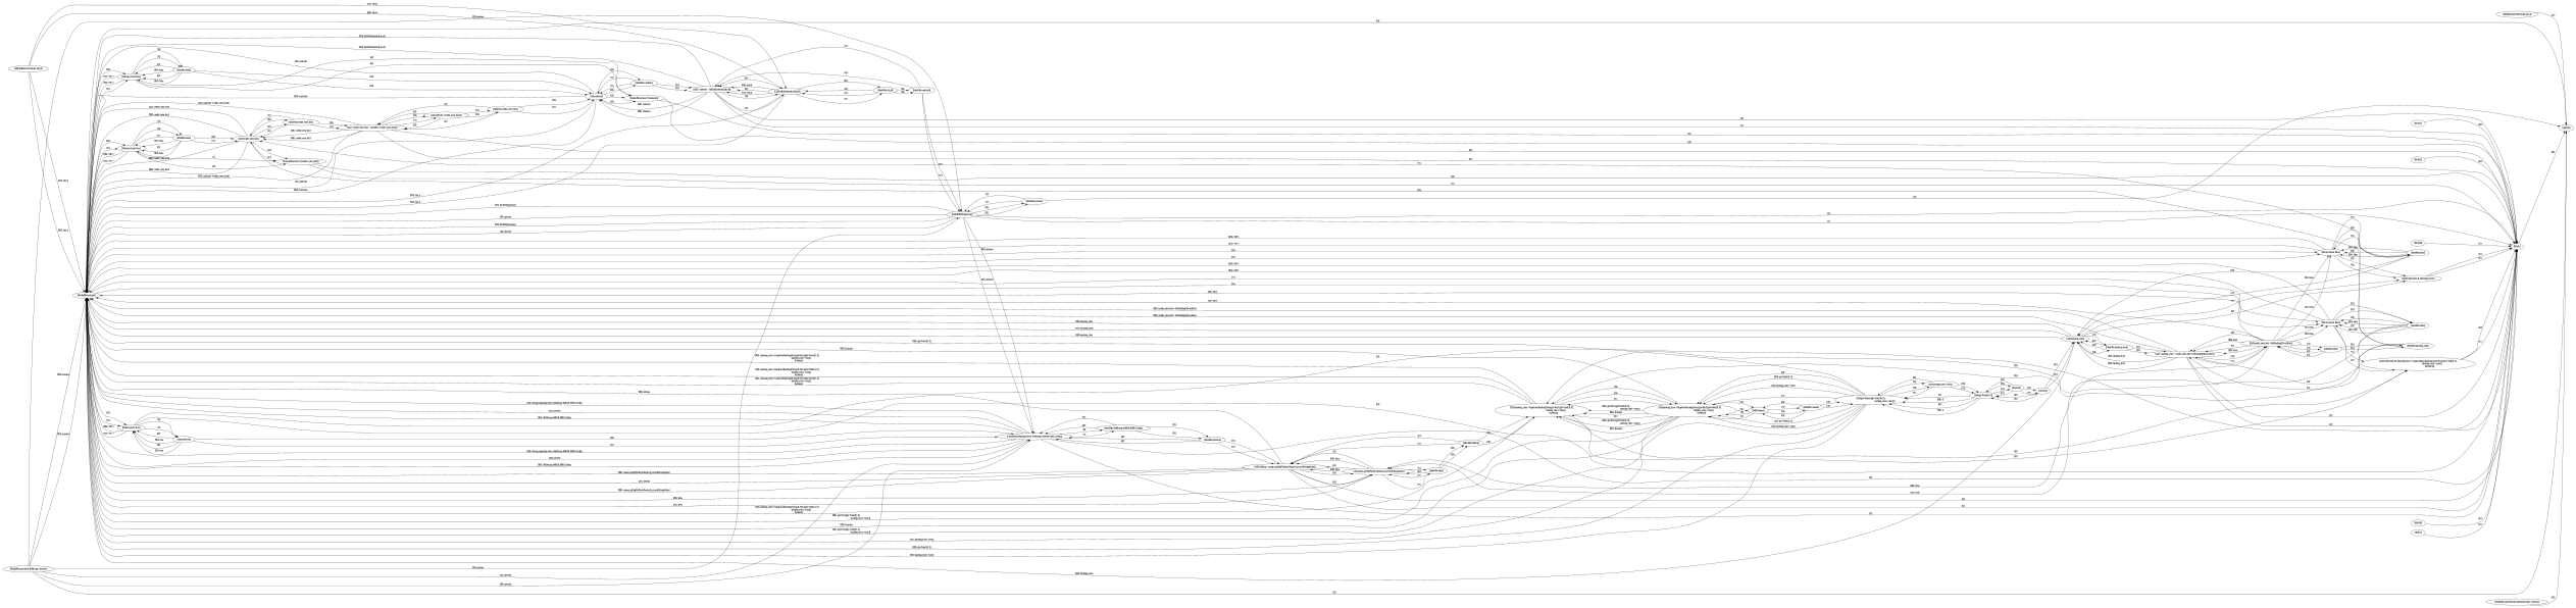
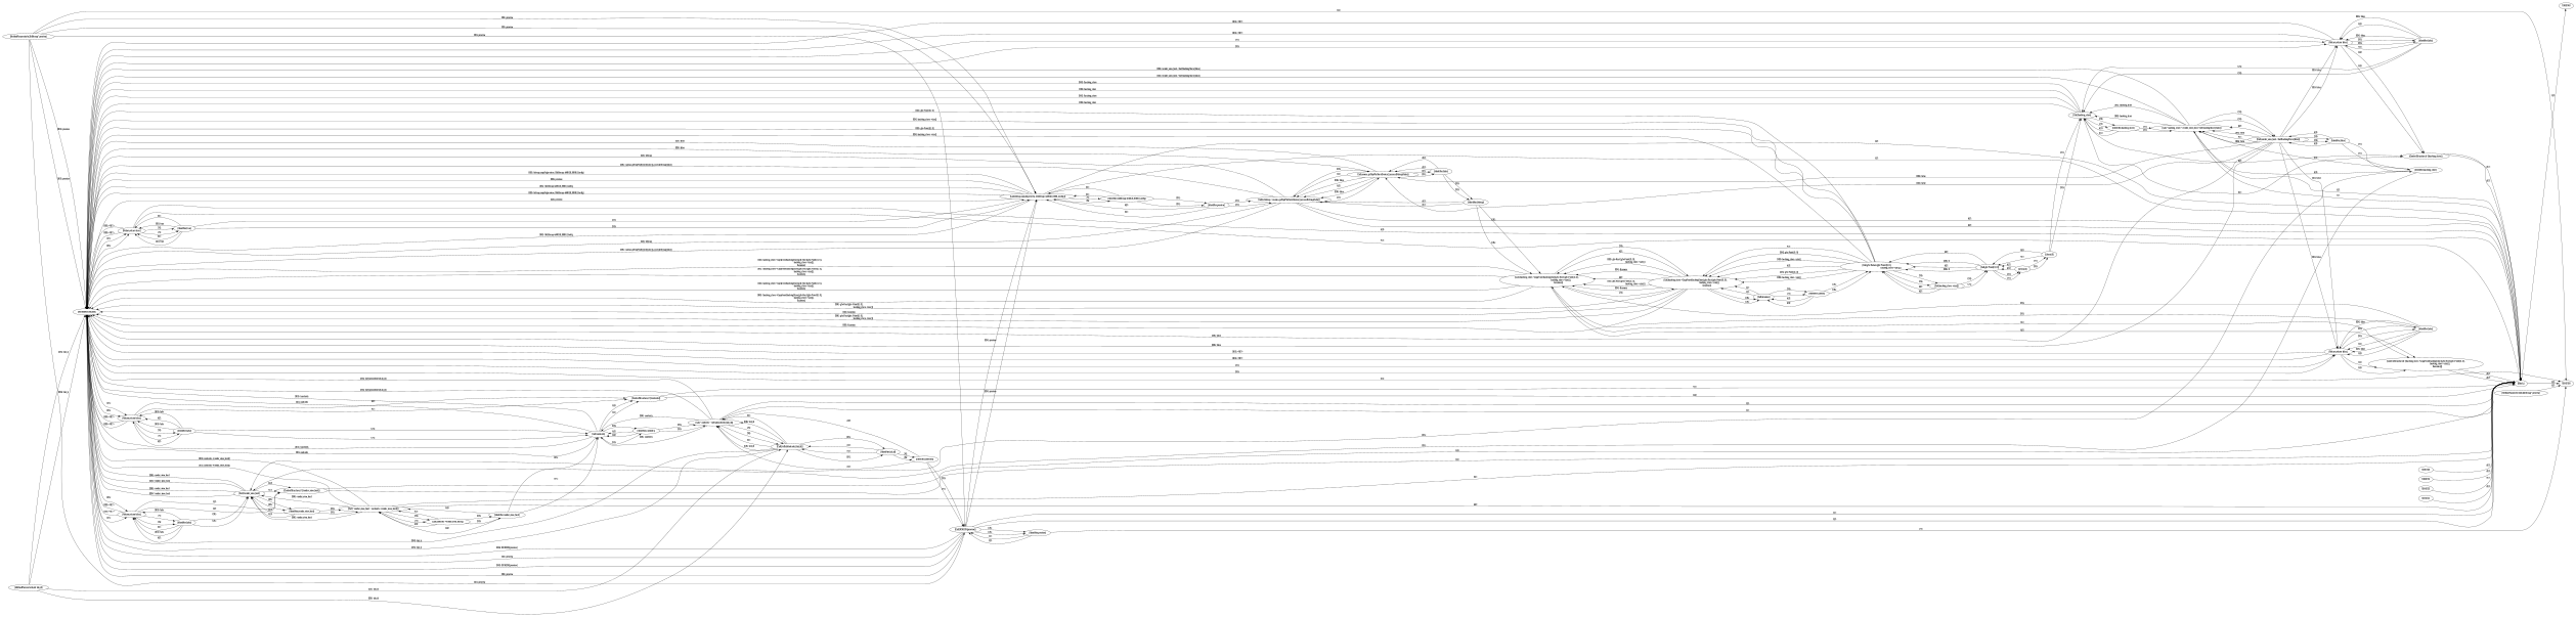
  digraph {
    fontname=Oswald
    rankdir=LR
    node [fontname=Oswald]
    edge [fontname=Oswald]
    n1 [label="(MethodReturn,bool)"]
    n2 [label="(Return,return false;)"]
    n3 [label="(Return,return false;)"]
    n4 [label="(Return,return false;)"]
    n5 [label="(Return,return true;)"]
    n6 [label="(Return,return false;)"]
    1000100
    n8 [label="(Identifier,false)"]
    n9 [label="(ControlStructure,if (!render_view_host))"]
    n10 [label="(ControlStructure,if (!backing_store))"]
    n11 [label="(Identifier,false)"]
    n12 [label="(ControlStructure,if (!backing_store->CopyFromBackingStore(gfx::Rect(gfx::Point(0, 0),\n                                                     backing_store->size()),\n                                            &canvas)))"]
    n13 [label="(Identifier,false)"]
    n14 [label="(Block,)"]
    n15 [label="(Identifier,true)"]
    n16 [label="(ControlStructure,if (!contents))"]
    n17 [label="(Identifier,false)"]
    n18 [label="(MethodParameterIn,int tab_id)"]
    n19 [label="(Call,GetTabContents(tab_id))"]
    n20 [label="(Call,* contents = GetTabContents(tab_id))"]
    n21 [label="(Identifier,tab_id)"]
-   n22 [label="(MethodParameterOut,int tab_id)"]
    n23 [label="(MethodParameterIn,SkBitmap* preview)"]
    n24 [label="(Call,DCHECK(preview))"]
    n25 [label="(Call,bitmap.copyTo(preview, SkBitmap::kARGB_8888_Config))"]
    n26 [label="(Identifier,preview)"]
    n27 [label="(Identifier,SkBitmap::kARGB_8888_Config)"]
-   n28 [label="(MethodParameterOut,ControlStructure* preview)"]
+   n28 [label="(MethodParameterOut,SkBitmap* preview)"]
    n29 [label="(Call,!render_view_host)"]
    n30 [label="(Identifier,render_view_host)"]
    n31 [label="(Call,* backing_store = render_view_host->GetBackingStore(false))"]
    n32 [label="(Call,render_view_host->GetBackingStore(false))"]
    n33 [label="(Call,!backing_store)"]
    n34 [label="(Identifier,false)"]
    n35 [label="(Call,canvas.getTopPlatformDevice().accessBitmap(false))"]
    n36 [label="(Identifier,backing_store)"]
    n37 [label="(Identifier,backing_store)"]
    n38 [label="(Call,& bitmap = canvas.getTopPlatformDevice().accessBitmap(false))"]
    n39 [label="(Identifier,false)"]
    n40 [label="(Call,gfx::Return(gfx::Point(0, 0),\n                                                     backing_store->size()))"]
    n41 [label="(Call,backing_store->CopyFromBackingStore(gfx::Rect(gfx::Point(0, 0),\n                                                     backing_store->size()),\n                                            &canvas))"]
    n42 [label="(Call,backing_store->size())"]
    n43 [label="(Call,!backing_store->CopyFromBackingStore(gfx::Rect(gfx::Point(0, 0),\n                                                     backing_store->size()),\n                                            &canvas))"]
    n44 [label="(Call,&canvas)"]
    n45 [label="(Call,gfx::Point(0, 0))"]
    n46 [label="(Literal,0)"]
    n47 [label="(Literal,0)"]
    n48 [label="(Identifier,canvas)"]
    n49 [label="(Identifier,bitmap)"]
    n50 [label="(Identifier,preview)"]
    n51 [label="(Call,!contents)"]
    n52 [label="(Identifier,contents)"]
    n53 [label="(Identifier,contents)"]
    n54 [label="(Call,* render_view_host = contents->render_view_host())"]
    n55 [label="(Call,contents->render_view_host())"]
    n56 [label="(Identifier,render_view_host)"]
    1000106
    1000116
    1000125
    1000135
    1000148
    n1 -> n2 [label="CFG: "]
    n1 -> n2 [label="CFG: "]
    n1 -> n3 [label="CFG: "]
    n1 -> n3 [label="CFG: "]
    n1 -> n4 [label="CFG: "]
    n1 -> n4 [label="CFG: "]
    n1 -> n5 [label="CFG: "]
    n1 -> n5 [label="CFG: "]
    n1 -> n6 [label="CFG: "]
    n1 -> n6 [label="CFG: "]
    n1 -> 1000100 [label="AST: "]
    n2 -> n1 [label="DDG: <RET>"]
    n2 -> n1 [label="DDG: <RET>"]
    n2 -> n8 [label="CFG: "]
    n2 -> n8 [label="CFG: "]
    n2 -> n9 [label="AST: "]
    n2 -> n9 [label="AST: "]
    n3 -> n1 [label="DDG: <RET>"]
    n3 -> n1 [label="DDG: <RET>"]
    n3 -> n10 [label="AST: "]
    n3 -> n10 [label="AST: "]
    n3 -> n11 [label="CFG: "]
    n3 -> n11 [label="CFG: "]
    n4 -> n1 [label="DDG: <RET>"]
    n4 -> n1 [label="DDG: <RET>"]
    n4 -> n12 [label="AST: "]
    n4 -> n12 [label="AST: "]
    n4 -> n13 [label="CFG: "]
    n4 -> n13 [label="CFG: "]
    n5 -> n1 [label="DDG: <RET>"]
    n5 -> n1 [label="DDG: <RET>"]
    n5 -> n14 [label="AST: "]
    n5 -> n14 [label="AST: "]
    n5 -> n15 [label="CFG: "]
    n5 -> n15 [label="CFG: "]
    n6 -> n1 [label="DDG: <RET>"]
    n6 -> n1 [label="DDG: <RET>"]
    n6 -> n16 [label="AST: "]
    n6 -> n16 [label="AST: "]
    n6 -> n17 [label="CFG: "]
    n6 -> n17 [label="CFG: "]
    n8 -> n2 [label="AST: "]
    n8 -> n2 [label="DDG: false"]
    n8 -> n2 [label="AST: "]
    n8 -> n2 [label="DDG: false"]
    n8 -> n29 [label="CFG: "]
    n8 -> n29 [label="CFG: "]
    n9 -> n14 [label="AST: "]
    n9 -> n14 [label="AST: "]
    n10 -> n14 [label="AST: "]
    n10 -> n14 [label="AST: "]
    n11 -> n3 [label="AST: "]
    n11 -> n3 [label="DDG: false"]
    n11 -> n3 [label="AST: "]
    n11 -> n3 [label="DDG: false"]
    n11 -> n33 [label="CFG: "]
    n11 -> n33 [label="CFG: "]
    n12 -> n14 [label="AST: "]
    n12 -> n14 [label="AST: "]
    n13 -> n4 [label="AST: "]
    n13 -> n4 [label="DDG: false"]
    n13 -> n4 [label="AST: "]
    n13 -> n4 [label="DDG: false"]
    n13 -> n43 [label="CFG: "]
    n13 -> n43 [label="CFG: "]
    n14 -> 1000100 [label="AST: "]
    n15 -> n5 [label="AST: "]
    n15 -> n5 [label="DDG: true"]
    n15 -> n5 [label="AST: "]
    n15 -> n5 [label="DDG: true"]
    n15 -> n25 [label="CFG: "]
    n15 -> n25 [label="CFG: "]
    n16 -> n14 [label="AST: "]
    n16 -> n14 [label="AST: "]
    n17 -> n6 [label="AST: "]
    n17 -> n6 [label="DDG: false"]
    n17 -> n6 [label="AST: "]
    n17 -> n6 [label="DDG: false"]
    n17 -> n51 [label="CFG: "]
    n17 -> n51 [label="CFG: "]
    n18 -> n1 [label="DDG: tab_id"]
    n18 -> n1 [label="DDG: tab_id"]
    n18 -> n19 [label="DDG: tab_id"]
    n18 -> n19 [label="DDG: tab_id"]
    n19 -> n1 [label="DDG: tab_id"]
    n19 -> n1 [label="DDG: tab_id"]
    n19 -> n20 [label="AST: "]
    n19 -> n20 [label="DDG: tab_id"]
    n19 -> n20 [label="AST: "]
    n19 -> n20 [label="DDG: tab_id"]
    n19 -> n21 [label="CFG: "]
    n19 -> n21 [label="CFG: "]
    n20 -> n1 [label="DDG: GetTabContents(tab_id)"]
    n20 -> n1 [label="DDG: GetTabContents(tab_id)"]
    n20 -> n14 [label="AST: "]
    n20 -> n14 [label="AST: "]
    n20 -> n19 [label="CFG: "]
    n20 -> n19 [label="CFG: "]
    n20 -> n51 [label="DDG: contents"]
    n20 -> n51 [label="DDG: contents"]
    n21 -> n19 [label="AST: "]
    n21 -> n19 [label="AST: "]
    n21 -> n53 [label="CFG: "]
    n21 -> n53 [label="CFG: "]
-   n22 -> 1000100 [label="AST: "]
    n23 -> n1 [label="DDG: preview"]
    n23 -> n1 [label="DDG: preview"]
    n23 -> 1000100 [label="AST: "]
    n23 -> n24 [label="DDG: preview"]
    n23 -> n24 [label="DDG: preview"]
    n23 -> n25 [label="DDG: preview"]
    n23 -> n25 [label="DDG: preview"]
    n24 -> n1 [label="DDG: DCHECK(preview)"]
    n24 -> n1 [label="DDG: preview"]
    n24 -> n1 [label="DDG: DCHECK(preview)"]
    n24 -> n1 [label="DDG: preview"]
    n24 -> n14 [label="AST: "]
    n24 -> n14 [label="AST: "]
    n24 -> n25 [label="DDG: preview"]
    n24 -> n25 [label="DDG: preview"]
    n24 -> n26 [label="CFG: "]
    n24 -> n26 [label="CFG: "]
    n25 -> n1 [label="DDG: bitmap.copyTo(preview, SkBitmap::kARGB_8888_Config)"]
    n25 -> n1 [label="DDG: preview"]
    n25 -> n1 [label="DDG: SkBitmap::kARGB_8888_Config"]
    n25 -> n1 [label="DDG: bitmap.copyTo(preview, SkBitmap::kARGB_8888_Config)"]
    n25 -> n1 [label="DDG: preview"]
    n25 -> n1 [label="DDG: SkBitmap::kARGB_8888_Config"]
    n25 -> n14 [label="AST: "]
    n25 -> n14 [label="AST: "]
    n25 -> n27 [label="CFG: "]
    n25 -> n27 [label="CFG: "]
    n26 -> 1000100 [label="CFG: "]
    n26 -> n24 [label="AST: "]
    n26 -> n24 [label="AST: "]
    n27 -> n25 [label="AST: "]
    n27 -> n25 [label="AST: "]
    n27 -> n50 [label="CFG: "]
    n27 -> n50 [label="CFG: "]
    n28 -> 1000100 [label="AST: "]
    n29 -> n1 [label="DDG: !render_view_host"]
    n29 -> n1 [label="DDG: render_view_host"]
    n29 -> n1 [label="DDG: !render_view_host"]
    n29 -> n1 [label="DDG: render_view_host"]
    n29 -> n9 [label="AST: "]
    n29 -> n9 [label="AST: "]
    n29 -> n30 [label="CFG: "]
    n29 -> n30 [label="CFG: "]
    n30 -> n29 [label="AST: "]
    n30 -> n29 [label="AST: "]
    n30 -> n54 [label="CFG: "]
    n30 -> n54 [label="CFG: "]
    n31 -> n1 [label="DDG: render_view_host->GetBackingStore(false)"]
    n31 -> n1 [label="DDG: render_view_host->GetBackingStore(false)"]
    n31 -> n14 [label="AST: "]
    n31 -> n14 [label="AST: "]
    n31 -> n32 [label="CFG: "]
    n31 -> n32 [label="CFG: "]
    n31 -> n33 [label="DDG: backing_store"]
    n31 -> n33 [label="DDG: backing_store"]
    n32 -> n1 [label="DDG: false"]
    n32 -> n1 [label="DDG: false"]
    n32 -> n3 [label="DDG: false"]
    n32 -> n3 [label="DDG: false"]
    n32 -> n4 [label="DDG: false"]
    n32 -> n4 [label="DDG: false"]
    n32 -> n31 [label="AST: "]
    n32 -> n31 [label="DDG: false"]
    n32 -> n31 [label="AST: "]
    n32 -> n31 [label="DDG: false"]
    n32 -> n34 [label="CFG: "]
    n32 -> n34 [label="CFG: "]
    n32 -> n35 [label="DDG: false"]
    n32 -> n35 [label="DDG: false"]
    n33 -> n1 [label="DDG: !backing_store"]
    n33 -> n1 [label="DDG: backing_store"]
    n33 -> n1 [label="DDG: !backing_store"]
    n33 -> n1 [label="DDG: backing_store"]
    n33 -> n10 [label="AST: "]
    n33 -> n10 [label="AST: "]
    n33 -> n36 [label="CFG: "]
    n33 -> n36 [label="CFG: "]
    n34 -> n32 [label="AST: "]
    n34 -> n32 [label="AST: "]
    n34 -> n37 [label="CFG: "]
    n34 -> n37 [label="CFG: "]
    n35 -> n1 [label="DDG: false"]
    n35 -> n1 [label="DDG: false"]
    n35 -> n38 [label="AST: "]
    n35 -> n38 [label="DDG: false"]
    n35 -> n38 [label="AST: "]
    n35 -> n38 [label="DDG: false"]
    n35 -> n39 [label="CFG: "]
    n35 -> n39 [label="CFG: "]
    n36 -> n31 [label="CFG: "]
    n36 -> n31 [label="CFG: "]
    n36 -> n33 [label="AST: "]
    n36 -> n33 [label="AST: "]
    n37 -> n29 [label="CFG: "]
    n37 -> n29 [label="CFG: "]
    n37 -> n31 [label="AST: "]
    n37 -> n31 [label="AST: "]
    n38 -> n1 [label="DDG: bitmap"]
    n38 -> n1 [label="DDG: canvas.getTopPlatformDevice().accessBitmap(false)"]
    n38 -> n1 [label="DDG: bitmap"]
    n38 -> n1 [label="DDG: canvas.getTopPlatformDevice().accessBitmap(false)"]
    n38 -> n14 [label="AST: "]
    n38 -> n14 [label="AST: "]
    n38 -> n35 [label="CFG: "]
    n38 -> n35 [label="CFG: "]
    n39 -> n35 [label="AST: "]
    n39 -> n35 [label="AST: "]
    n39 -> n49 [label="CFG: "]
    n39 -> n49 [label="CFG: "]
    n40 -> n1 [label="DDG: gfx::Point(0, 0)"]
    n40 -> n1 [label="DDG: backing_store->size()"]
    n40 -> n1 [label="DDG: gfx::Point(0, 0)"]
    n40 -> n1 [label="DDG: backing_store->size()"]
    n40 -> n41 [label="AST: "]
    n40 -> n41 [label="DDG: gfx::Point(0, 0)"]
    n40 -> n41 [label="DDG: backing_store->size()"]
    n40 -> n41 [label="AST: "]
    n40 -> n41 [label="DDG: gfx::Point(0, 0)"]
    n40 -> n41 [label="DDG: backing_store->size()"]
    n40 -> n42 [label="CFG: "]
    n40 -> n42 [label="CFG: "]
    n41 -> n1 [label="DDG: gfx::Rect(gfx::Point(0, 0),\n                                                     backing_store->size())"]
    n41 -> n1 [label="DDG: &canvas"]
    n41 -> n1 [label="DDG: gfx::Rect(gfx::Point(0, 0),\n                                                     backing_store->size())"]
    n41 -> n1 [label="DDG: &canvas"]
    n41 -> n43 [label="AST: "]
    n41 -> n43 [label="DDG: gfx::Rect(gfx::Point(0, 0),\n                                                     backing_store->size())"]
    n41 -> n43 [label="DDG: &canvas"]
    n41 -> n43 [label="AST: "]
    n41 -> n43 [label="DDG: gfx::Rect(gfx::Point(0, 0),\n                                                     backing_store->size())"]
    n41 -> n43 [label="DDG: &canvas"]
    n41 -> n44 [label="CFG: "]
    n41 -> n44 [label="CFG: "]
    n42 -> n40 [label="AST: "]
    n42 -> n40 [label="AST: "]
    n42 -> n45 [label="CFG: "]
    n42 -> n45 [label="CFG: "]
    n43 -> n1 [label="DDG: backing_store->CopyFromBackingStore(gfx::Rect(gfx::Point(0, 0),\n                                                     backing_store->size()),\n                                            &canvas)"]
    n43 -> n1 [label="DDG: !backing_store->CopyFromBackingStore(gfx::Rect(gfx::Point(0, 0),\n                                                     backing_store->size()),\n                                            &canvas)"]
    n43 -> n1 [label="DDG: backing_store->CopyFromBackingStore(gfx::Rect(gfx::Point(0, 0),\n                                                     backing_store->size()),\n                                            &canvas)"]
    n43 -> n1 [label="DDG: !backing_store->CopyFromBackingStore(gfx::Rect(gfx::Point(0, 0),\n                                                     backing_store->size()),\n                                            &canvas)"]
    n43 -> n12 [label="AST: "]
    n43 -> n12 [label="AST: "]
    n43 -> n41 [label="CFG: "]
    n43 -> n41 [label="CFG: "]
    n44 -> n41 [label="AST: "]
    n44 -> n41 [label="AST: "]
    n44 -> n48 [label="CFG: "]
    n44 -> n48 [label="CFG: "]
    n45 -> n40 [label="AST: "]
    n45 -> n40 [label="DDG: 0"]
    n45 -> n40 [label="AST: "]
    n45 -> n40 [label="DDG: 0"]
    n45 -> n46 [label="CFG: "]
    n45 -> n46 [label="CFG: "]
    n46 -> n45 [label="AST: "]
    n46 -> n45 [label="AST: "]
    n46 -> n47 [label="CFG: "]
    n46 -> n47 [label="CFG: "]
    n47 -> n33 [label="CFG: "]
    n47 -> n33 [label="CFG: "]
    n47 -> n45 [label="AST: "]
    n47 -> n45 [label="AST: "]
    n48 -> n40 [label="CFG: "]
    n48 -> n40 [label="CFG: "]
    n48 -> n44 [label="AST: "]
    n48 -> n44 [label="AST: "]
    n49 -> n38 [label="AST: "]
    n49 -> n38 [label="AST: "]
    n49 -> n43 [label="CFG: "]
    n49 -> n43 [label="CFG: "]
    n50 -> n25 [label="AST: "]
    n50 -> n25 [label="AST: "]
    n50 -> n38 [label="CFG: "]
    n50 -> n38 [label="CFG: "]
    n51 -> n1 [label="DDG: !contents"]
    n51 -> n1 [label="DDG: contents"]
    n51 -> n1 [label="DDG: !contents"]
    n51 -> n1 [label="DDG: contents"]
    n51 -> n16 [label="AST: "]
    n51 -> n16 [label="AST: "]
    n51 -> n52 [label="CFG: "]
    n51 -> n52 [label="CFG: "]
    n52 -> n20 [label="CFG: "]
    n52 -> n20 [label="CFG: "]
    n52 -> n51 [label="AST: "]
    n52 -> n51 [label="AST: "]
    n53 -> n20 [label="AST: "]
    n53 -> n20 [label="AST: "]
    n53 -> n24 [label="CFG: "]
    n53 -> n24 [label="CFG: "]
    n54 -> n1 [label="DDG: contents->render_view_host()"]
    n54 -> n1 [label="DDG: contents->render_view_host()"]
    n54 -> n14 [label="AST: "]
    n54 -> n14 [label="AST: "]
    n54 -> n29 [label="DDG: render_view_host"]
    n54 -> n29 [label="DDG: render_view_host"]
    n54 -> n55 [label="CFG: "]
    n54 -> n55 [label="CFG: "]
    n55 -> n54 [label="AST: "]
    n55 -> n54 [label="AST: "]
    n55 -> n56 [label="CFG: "]
    n55 -> n56 [label="CFG: "]
    n56 -> n51 [label="CFG: "]
    n56 -> n51 [label="CFG: "]
    n56 -> n54 [label="AST: "]
    n56 -> n54 [label="AST: "]
    1000106 -> n14 [label="AST: "]
    1000116 -> n14 [label="AST: "]
    1000125 -> n14 [label="AST: "]
    1000135 -> n14 [label="AST: "]
-   1000148 -> n14 [label="AST: "]
+   n14 -> 1000148 [label="AST: "]
  }
